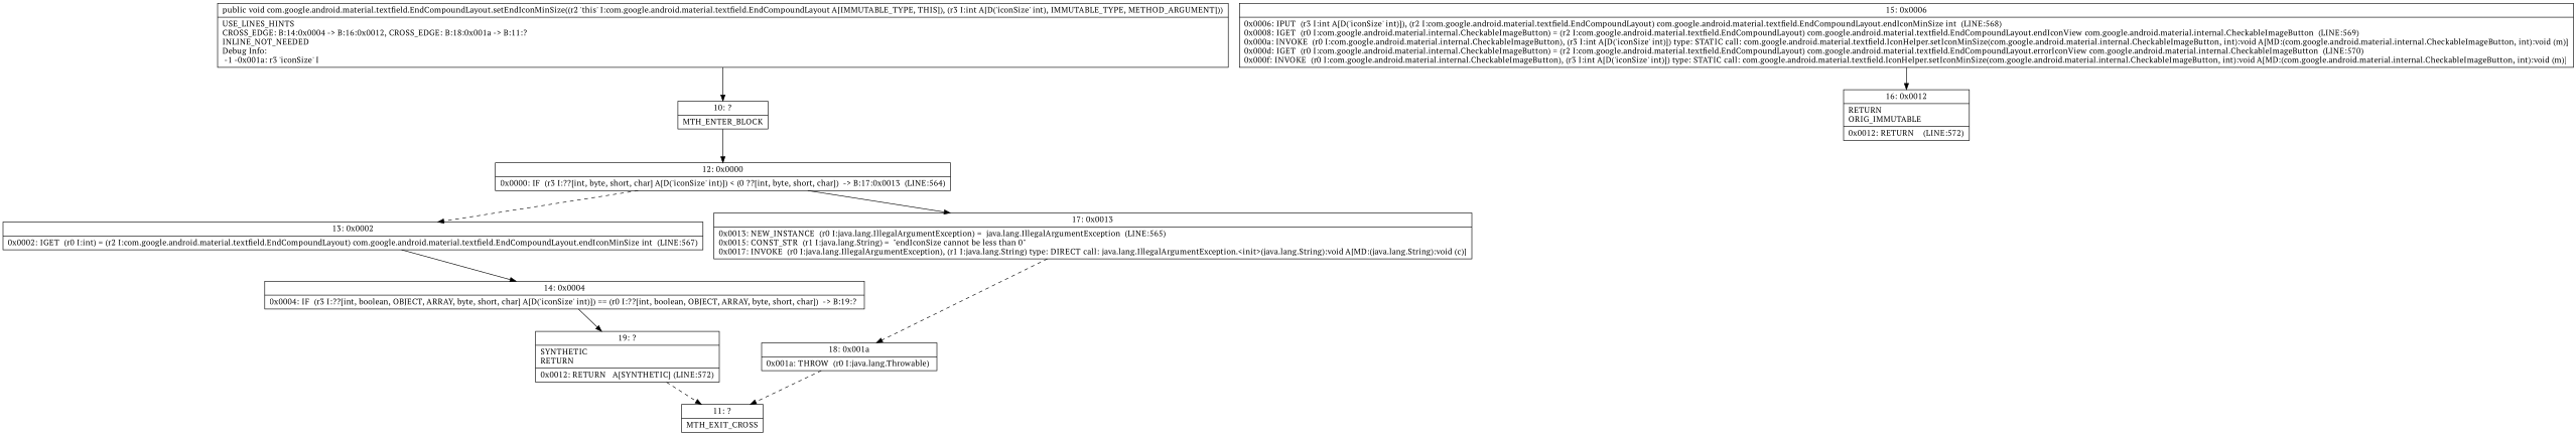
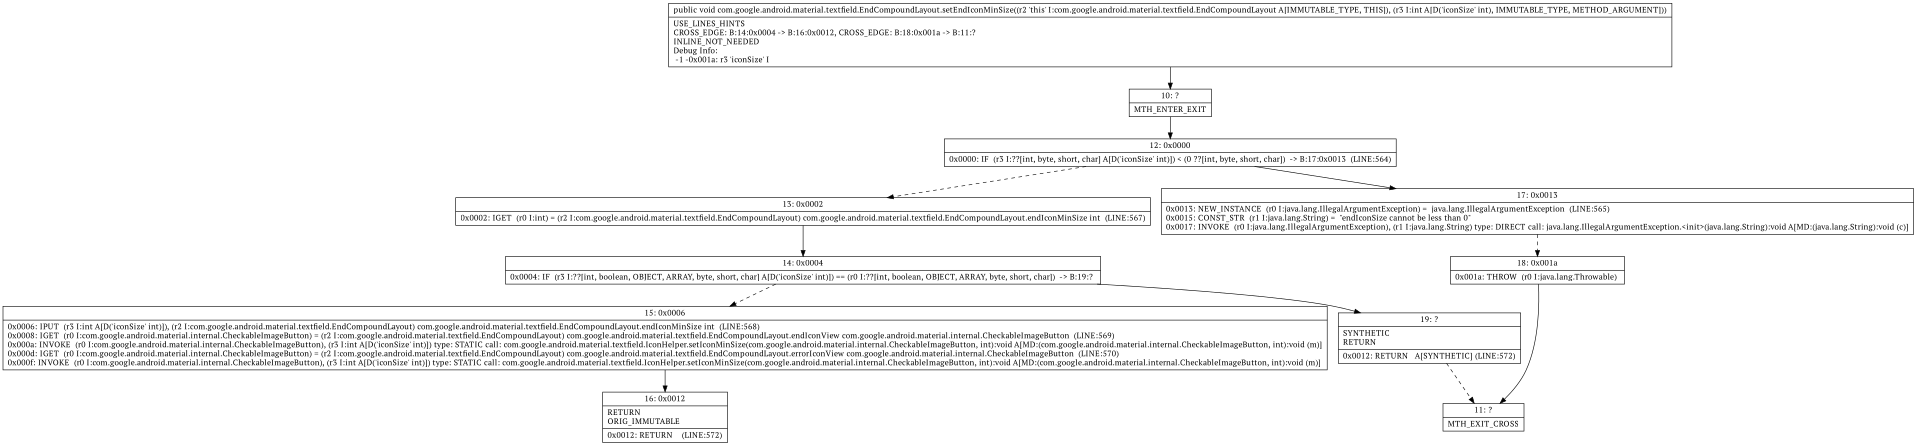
  digraph {
    fontname="PT Serif"
    node [fontname="PT Serif" shape=record]
    edge [fontname="PT Serif"]
-   n1 [label="{10\:\ ?|MTH_ENTER_BLOCK\l}"]
+   n1 [label="{10\:\ ?|MTH_ENTER_EXIT\l}"]
    n2 [label="{12\:\ 0x0000|0x0000: IF  (r3 I:??[int, byte, short, char] A[D('iconSize' int)]) \< (0 ??[int, byte, short, char])  \-\> B:17:0x0013  (LINE:564)\l}"]
    n3 [label="{13\:\ 0x0002|0x0002: IGET  (r0 I:int) = (r2 I:com.google.android.material.textfield.EndCompoundLayout) com.google.android.material.textfield.EndCompoundLayout.endIconMinSize int  (LINE:567)\l}"]
    n4 [label="{17\:\ 0x0013|0x0013: NEW_INSTANCE  (r0 I:java.lang.IllegalArgumentException) =  java.lang.IllegalArgumentException  (LINE:565)\l0x0015: CONST_STR  (r1 I:java.lang.String) =  \"endIconSize cannot be less than 0\" \l0x0017: INVOKE  (r0 I:java.lang.IllegalArgumentException), (r1 I:java.lang.String) type: DIRECT call: java.lang.IllegalArgumentException.\<init\>(java.lang.String):void A[MD:(java.lang.String):void (c)]\l}"]
    n5 [label="{14\:\ 0x0004|0x0004: IF  (r3 I:??[int, boolean, OBJECT, ARRAY, byte, short, char] A[D('iconSize' int)]) == (r0 I:??[int, boolean, OBJECT, ARRAY, byte, short, char])  \-\> B:19:? \l}"]
    n6 [label="{18\:\ 0x001a|0x001a: THROW  (r0 I:java.lang.Throwable) \l}"]
    n7 [label="{15\:\ 0x0006|0x0006: IPUT  (r3 I:int A[D('iconSize' int)]), (r2 I:com.google.android.material.textfield.EndCompoundLayout) com.google.android.material.textfield.EndCompoundLayout.endIconMinSize int  (LINE:568)\l0x0008: IGET  (r0 I:com.google.android.material.internal.CheckableImageButton) = (r2 I:com.google.android.material.textfield.EndCompoundLayout) com.google.android.material.textfield.EndCompoundLayout.endIconView com.google.android.material.internal.CheckableImageButton  (LINE:569)\l0x000a: INVOKE  (r0 I:com.google.android.material.internal.CheckableImageButton), (r3 I:int A[D('iconSize' int)]) type: STATIC call: com.google.android.material.textfield.IconHelper.setIconMinSize(com.google.android.material.internal.CheckableImageButton, int):void A[MD:(com.google.android.material.internal.CheckableImageButton, int):void (m)]\l0x000d: IGET  (r0 I:com.google.android.material.internal.CheckableImageButton) = (r2 I:com.google.android.material.textfield.EndCompoundLayout) com.google.android.material.textfield.EndCompoundLayout.errorIconView com.google.android.material.internal.CheckableImageButton  (LINE:570)\l0x000f: INVOKE  (r0 I:com.google.android.material.internal.CheckableImageButton), (r3 I:int A[D('iconSize' int)]) type: STATIC call: com.google.android.material.textfield.IconHelper.setIconMinSize(com.google.android.material.internal.CheckableImageButton, int):void A[MD:(com.google.android.material.internal.CheckableImageButton, int):void (m)]\l}"]
    n8 [label="{19\:\ ?|SYNTHETIC\lRETURN\l|0x0012: RETURN   A[SYNTHETIC] (LINE:572)\l}"]
    n9 [label="{16\:\ 0x0012|RETURN\lORIG_IMMUTABLE\l|0x0012: RETURN    (LINE:572)\l}"]
    n10 [label="{11\:\ ?|MTH_EXIT_CROSS\l}"]
    n11 [label="{public void com.google.android.material.textfield.EndCompoundLayout.setEndIconMinSize((r2 'this' I:com.google.android.material.textfield.EndCompoundLayout A[IMMUTABLE_TYPE, THIS]), (r3 I:int A[D('iconSize' int), IMMUTABLE_TYPE, METHOD_ARGUMENT]))  | USE_LINES_HINTS\lCROSS_EDGE: B:14:0x0004 \-\> B:16:0x0012, CROSS_EDGE: B:18:0x001a \-\> B:11:?\lINLINE_NOT_NEEDED\lDebug Info:\l  \-1 \-0x001a: r3 'iconSize' I\l}"]
    n1 -> n2
    n2 -> n3 [style=dashed]
    n2 -> n4
    n3 -> n5
    n4 -> n6 [style=dashed]
+   n5 -> n7 [style=dashed]
    n5 -> n8
-   n6 -> n10 [style=dashed]
+   n6 -> n10
    n7 -> n9
    n8 -> n10 [style=dashed]
    n11 -> n1
  }
